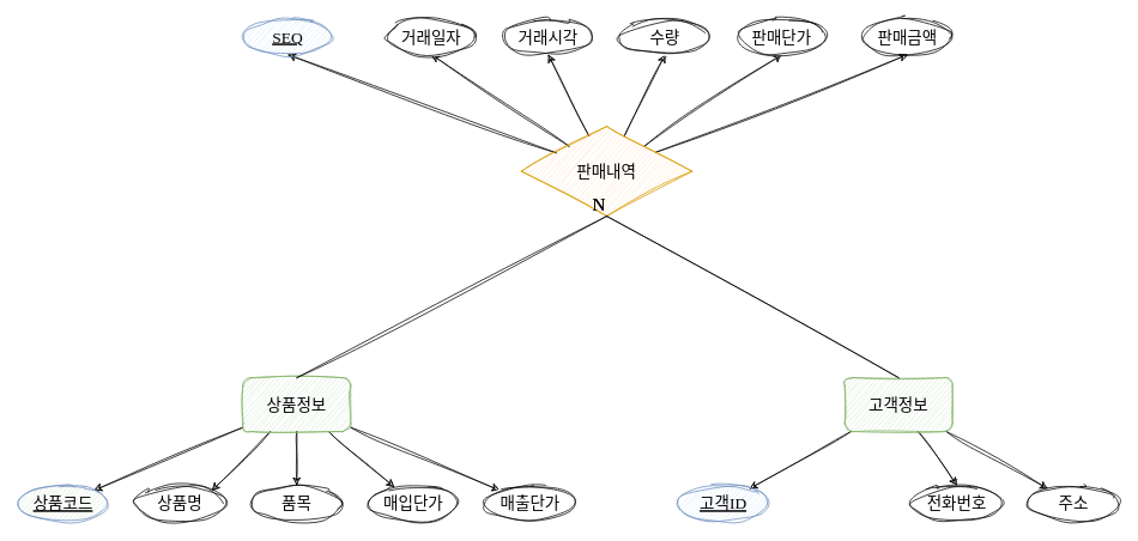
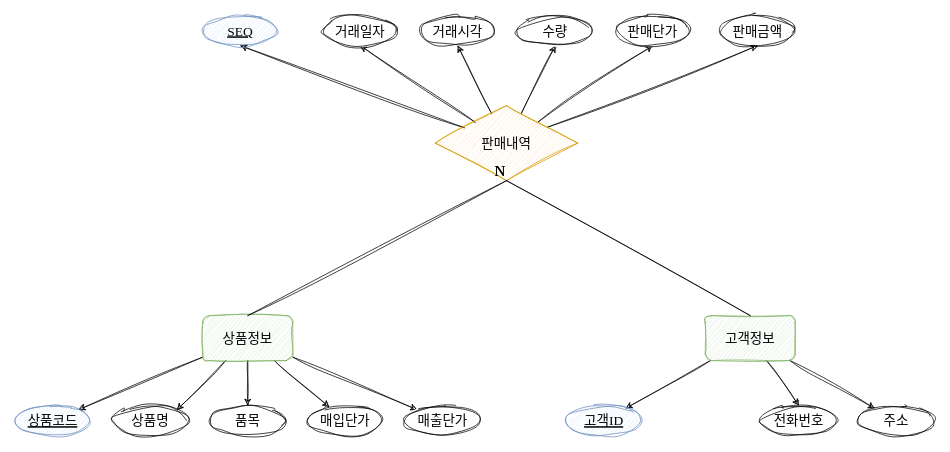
  <mxCell id="0" />
  <mxCell id="1" parent="0" />
  <mxCell id="2" style="rounded=0;sketch=1;hachureGap=4;jiggle=2;curveFitting=1;orthogonalLoop=1;jettySize=auto;html=1;fontFamily=Architects Daughter;fontSource=https%3A%2F%2Ffonts.googleapis.com%2Fcss%3Ffamily%3DArchitects%2BDaughter;fontSize=16;" edge="1" parent="1" source="7" target="8"><mxGeometry relative="1" as="geometry" /></mxCell>
  <mxCell id="3" style="rounded=0;sketch=1;hachureGap=4;jiggle=2;curveFitting=1;orthogonalLoop=1;jettySize=auto;html=1;entryX=1;entryY=0;entryDx=0;entryDy=0;fontFamily=Architects Daughter;fontSource=https%3A%2F%2Ffonts.googleapis.com%2Fcss%3Ffamily%3DArchitects%2BDaughter;fontSize=16;" edge="1" parent="1" source="7" target="9"><mxGeometry relative="1" as="geometry" /></mxCell>
  <mxCell id="4" style="edgeStyle=orthogonalEdgeStyle;rounded=0;sketch=1;hachureGap=4;jiggle=2;curveFitting=1;orthogonalLoop=1;jettySize=auto;html=1;entryX=0.5;entryY=0;entryDx=0;entryDy=0;fontFamily=Architects Daughter;fontSource=https%3A%2F%2Ffonts.googleapis.com%2Fcss%3Ffamily%3DArchitects%2BDaughter;fontSize=16;" edge="1" parent="1" source="7" target="11"><mxGeometry relative="1" as="geometry" /></mxCell>
  <mxCell id="5" style="rounded=0;sketch=1;hachureGap=4;jiggle=2;curveFitting=1;orthogonalLoop=1;jettySize=auto;html=1;fontFamily=Architects Daughter;fontSource=https%3A%2F%2Ffonts.googleapis.com%2Fcss%3Ffamily%3DArchitects%2BDaughter;fontSize=16;" edge="1" parent="1" source="7" target="12"><mxGeometry relative="1" as="geometry" /></mxCell>
  <mxCell id="6" style="rounded=0;sketch=1;hachureGap=4;jiggle=2;curveFitting=1;orthogonalLoop=1;jettySize=auto;html=1;fontFamily=Architects Daughter;fontSource=https%3A%2F%2Ffonts.googleapis.com%2Fcss%3Ffamily%3DArchitects%2BDaughter;fontSize=16;" edge="1" parent="1" source="7" target="10"><mxGeometry relative="1" as="geometry" /></mxCell>
  <mxCell id="7" value="&lt;font style=&quot;font-size: 18px;&quot;&gt;상품정보&lt;/font&gt;" style="rounded=1;whiteSpace=wrap;html=1;sketch=1;hachureGap=4;jiggle=2;curveFitting=1;fontFamily=Architects Daughter;fontSource=https%3A%2F%2Ffonts.googleapis.com%2Fcss%3Ffamily%3DArchitects%2BDaughter;fontSize=20;fillColor=#d5e8d4;strokeColor=#82b366;" vertex="1" parent="1"><mxGeometry x="270" y="420" width="120" height="60" as="geometry" /></mxCell>
- <mxCell id="8" value="&lt;font style=&quot;font-size: 18px;&quot;&gt;상품코드&lt;/font&gt;" style="ellipse;whiteSpace=wrap;html=1;align=center;fontStyle=4;sketch=1;hachureGap=4;jiggle=2;curveFitting=1;fontFamily=Architects Daughter;fontSource=https%3A%2F%2Ffonts.googleapis.com%2Fcss%3Ffamily%3DArchitects%2BDaughter;fontSize=20;fillColor=#d5e8d4;strokeColor=#6c8ebf;" vertex="1" parent="1"><mxGeometry x="20" y="540" width="100" height="40" as="geometry" /></mxCell>
+ <mxCell id="8" value="&lt;font style=&quot;font-size: 18px;&quot;&gt;상품코드&lt;/font&gt;" style="ellipse;whiteSpace=wrap;html=1;align=center;fontStyle=4;sketch=1;hachureGap=4;jiggle=2;curveFitting=1;fontFamily=Architects Daughter;fontSource=https%3A%2F%2Ffonts.googleapis.com%2Fcss%3Ffamily%3DArchitects%2BDaughter;fontSize=20;fillColor=#dae8fc;strokeColor=#6c8ebf;" vertex="1" parent="1"><mxGeometry x="20" y="540" width="100" height="40" as="geometry" /></mxCell>
  <mxCell id="9" value="&lt;font style=&quot;font-size: 18px;&quot;&gt;상품명&lt;/font&gt;" style="ellipse;whiteSpace=wrap;html=1;align=center;sketch=1;hachureGap=4;jiggle=2;curveFitting=1;fontFamily=Architects Daughter;fontSource=https%3A%2F%2Ffonts.googleapis.com%2Fcss%3Ffamily%3DArchitects%2BDaughter;fontSize=20;" vertex="1" parent="1"><mxGeometry x="150" y="540" width="100" height="40" as="geometry" /></mxCell>
  <mxCell id="10" value="&lt;font style=&quot;font-size: 18px;&quot;&gt;매출단가&lt;/font&gt;" style="ellipse;whiteSpace=wrap;html=1;align=center;sketch=1;hachureGap=4;jiggle=2;curveFitting=1;fontFamily=Architects Daughter;fontSource=https%3A%2F%2Ffonts.googleapis.com%2Fcss%3Ffamily%3DArchitects%2BDaughter;fontSize=20;" vertex="1" parent="1"><mxGeometry x="540" y="540" width="100" height="40" as="geometry" /></mxCell>
  <mxCell id="11" value="&lt;font style=&quot;font-size: 18px;&quot;&gt;품목&lt;/font&gt;" style="ellipse;whiteSpace=wrap;html=1;align=center;sketch=1;hachureGap=4;jiggle=2;curveFitting=1;fontFamily=Architects Daughter;fontSource=https%3A%2F%2Ffonts.googleapis.com%2Fcss%3Ffamily%3DArchitects%2BDaughter;fontSize=20;" vertex="1" parent="1"><mxGeometry x="280" y="540" width="100" height="40" as="geometry" /></mxCell>
  <mxCell id="12" value="&lt;font style=&quot;font-size: 18px;&quot;&gt;매입단가&lt;/font&gt;" style="ellipse;whiteSpace=wrap;html=1;align=center;sketch=1;hachureGap=4;jiggle=2;curveFitting=1;fontFamily=Architects Daughter;fontSource=https%3A%2F%2Ffonts.googleapis.com%2Fcss%3Ffamily%3DArchitects%2BDaughter;fontSize=20;" vertex="1" parent="1"><mxGeometry x="410" y="540" width="100" height="40" as="geometry" /></mxCell>
  <mxCell id="13" style="rounded=0;sketch=1;hachureGap=4;jiggle=2;curveFitting=1;orthogonalLoop=1;jettySize=auto;html=1;fontFamily=Architects Daughter;fontSource=https%3A%2F%2Ffonts.googleapis.com%2Fcss%3Ffamily%3DArchitects%2BDaughter;fontSize=16;" edge="1" parent="1" source="16" target="17"><mxGeometry relative="1" as="geometry" /></mxCell>
  <mxCell id="14" style="rounded=0;sketch=1;hachureGap=4;jiggle=2;curveFitting=1;orthogonalLoop=1;jettySize=auto;html=1;entryX=0.5;entryY=0;entryDx=0;entryDy=0;fontFamily=Architects Daughter;fontSource=https%3A%2F%2Ffonts.googleapis.com%2Fcss%3Ffamily%3DArchitects%2BDaughter;fontSize=16;" edge="1" parent="1" source="16" target="18"><mxGeometry relative="1" as="geometry" /></mxCell>
  <mxCell id="15" style="rounded=0;sketch=1;hachureGap=4;jiggle=2;curveFitting=1;orthogonalLoop=1;jettySize=auto;html=1;fontFamily=Architects Daughter;fontSource=https%3A%2F%2Ffonts.googleapis.com%2Fcss%3Ffamily%3DArchitects%2BDaughter;fontSize=16;" edge="1" parent="1" source="16" target="19"><mxGeometry relative="1" as="geometry" /></mxCell>
  <mxCell id="16" value="&lt;font style=&quot;font-size: 18px;&quot;&gt;고객정보&lt;/font&gt;" style="rounded=1;whiteSpace=wrap;html=1;sketch=1;hachureGap=4;jiggle=2;curveFitting=1;fontFamily=Architects Daughter;fontSource=https%3A%2F%2Ffonts.googleapis.com%2Fcss%3Ffamily%3DArchitects%2BDaughter;fontSize=20;fillColor=#d5e8d4;strokeColor=#82b366;" vertex="1" parent="1"><mxGeometry x="940" y="420" width="120" height="60" as="geometry" /></mxCell>
  <mxCell id="17" value="&lt;font style=&quot;font-size: 18px;&quot;&gt;고객ID&lt;/font&gt;" style="ellipse;whiteSpace=wrap;html=1;align=center;fontStyle=4;sketch=1;hachureGap=4;jiggle=2;curveFitting=1;fontFamily=Architects Daughter;fontSource=https%3A%2F%2Ffonts.googleapis.com%2Fcss%3Ffamily%3DArchitects%2BDaughter;fontSize=20;fillColor=#dae8fc;strokeColor=#6c8ebf;" vertex="1" parent="1"><mxGeometry x="755" y="540" width="100" height="40" as="geometry" /></mxCell>
  <mxCell id="18" value="&lt;font style=&quot;font-size: 18px;&quot;&gt;전화번호&lt;/font&gt;" style="ellipse;whiteSpace=wrap;html=1;align=center;sketch=1;hachureGap=4;jiggle=2;curveFitting=1;fontFamily=Architects Daughter;fontSource=https%3A%2F%2Ffonts.googleapis.com%2Fcss%3Ffamily%3DArchitects%2BDaughter;fontSize=20;" vertex="1" parent="1"><mxGeometry x="1015" y="540" width="100" height="40" as="geometry" /></mxCell>
  <mxCell id="19" value="&lt;font style=&quot;font-size: 18px;&quot;&gt;주소&lt;/font&gt;" style="ellipse;whiteSpace=wrap;html=1;align=center;sketch=1;hachureGap=4;jiggle=2;curveFitting=1;fontFamily=Architects Daughter;fontSource=https%3A%2F%2Ffonts.googleapis.com%2Fcss%3Ffamily%3DArchitects%2BDaughter;fontSize=20;" vertex="1" parent="1"><mxGeometry x="1145" y="540" width="100" height="40" as="geometry" /></mxCell>
  <mxCell id="20" style="rounded=0;sketch=1;hachureGap=4;jiggle=2;curveFitting=1;orthogonalLoop=1;jettySize=auto;html=1;entryX=0.5;entryY=1;entryDx=0;entryDy=0;fontFamily=Architects Daughter;fontSource=https%3A%2F%2Ffonts.googleapis.com%2Fcss%3Ffamily%3DArchitects%2BDaughter;fontSize=16;" edge="1" parent="1" source="26" target="31"><mxGeometry relative="1" as="geometry" /></mxCell>
  <mxCell id="21" style="rounded=0;sketch=1;hachureGap=4;jiggle=2;curveFitting=1;orthogonalLoop=1;jettySize=auto;html=1;entryX=0.5;entryY=1;entryDx=0;entryDy=0;fontFamily=Architects Daughter;fontSource=https%3A%2F%2Ffonts.googleapis.com%2Fcss%3Ffamily%3DArchitects%2BDaughter;fontSize=16;" edge="1" parent="1" source="26" target="33"><mxGeometry relative="1" as="geometry" /></mxCell>
  <mxCell id="22" style="rounded=0;sketch=1;hachureGap=4;jiggle=2;curveFitting=1;orthogonalLoop=1;jettySize=auto;html=1;entryX=0.5;entryY=1;entryDx=0;entryDy=0;fontFamily=Architects Daughter;fontSource=https%3A%2F%2Ffonts.googleapis.com%2Fcss%3Ffamily%3DArchitects%2BDaughter;fontSize=16;" edge="1" parent="1" source="26" target="34"><mxGeometry relative="1" as="geometry" /></mxCell>
  <mxCell id="23" style="rounded=0;sketch=1;hachureGap=4;jiggle=2;curveFitting=1;orthogonalLoop=1;jettySize=auto;html=1;entryX=0.5;entryY=1;entryDx=0;entryDy=0;fontFamily=Architects Daughter;fontSource=https%3A%2F%2Ffonts.googleapis.com%2Fcss%3Ffamily%3DArchitects%2BDaughter;fontSize=16;" edge="1" parent="1" source="26" target="32"><mxGeometry relative="1" as="geometry" /></mxCell>
  <mxCell id="24" style="rounded=0;sketch=1;hachureGap=4;jiggle=2;curveFitting=1;orthogonalLoop=1;jettySize=auto;html=1;entryX=0.5;entryY=1;entryDx=0;entryDy=0;fontFamily=Architects Daughter;fontSource=https%3A%2F%2Ffonts.googleapis.com%2Fcss%3Ffamily%3DArchitects%2BDaughter;fontSize=16;" edge="1" parent="1" source="26" target="35"><mxGeometry relative="1" as="geometry" /></mxCell>
  <mxCell id="25" style="rounded=0;sketch=1;hachureGap=4;jiggle=2;curveFitting=1;orthogonalLoop=1;jettySize=auto;html=1;entryX=0.5;entryY=1;entryDx=0;entryDy=0;fontFamily=Architects Daughter;fontSource=https%3A%2F%2Ffonts.googleapis.com%2Fcss%3Ffamily%3DArchitects%2BDaughter;fontSize=16;" edge="1" parent="1" source="26" target="36"><mxGeometry relative="1" as="geometry" /></mxCell>
  <mxCell id="26" value="&lt;font style=&quot;font-size: 18px;&quot;&gt;판매내역&lt;/font&gt;" style="shape=rhombus;perimeter=rhombusPerimeter;whiteSpace=wrap;html=1;align=center;sketch=1;hachureGap=4;jiggle=2;curveFitting=1;fontFamily=Architects Daughter;fontSource=https%3A%2F%2Ffonts.googleapis.com%2Fcss%3Ffamily%3DArchitects%2BDaughter;fontSize=20;fillColor=#ffe6cc;strokeColor=#d79b00;" vertex="1" parent="1"><mxGeometry x="580" y="140" width="190" height="100" as="geometry" /></mxCell>
  <mxCell id="27" value="" style="endArrow=none;html=1;rounded=0;sketch=1;hachureGap=4;jiggle=2;curveFitting=1;fontFamily=Architects Daughter;fontSource=https%3A%2F%2Ffonts.googleapis.com%2Fcss%3Ffamily%3DArchitects%2BDaughter;fontSize=16;exitX=0.5;exitY=0;exitDx=0;exitDy=0;entryX=0.5;entryY=1;entryDx=0;entryDy=0;" edge="1" parent="1" source="7" target="26"><mxGeometry relative="1" as="geometry"><mxPoint x="580" y="350" as="sourcePoint" /><mxPoint x="740" y="350" as="targetPoint" /></mxGeometry></mxCell>
  <mxCell id="28" value="N" style="resizable=0;html=1;whiteSpace=wrap;align=right;verticalAlign=bottom;sketch=1;hachureGap=4;jiggle=2;curveFitting=1;fontFamily=Architects Daughter;fontSource=https%3A%2F%2Ffonts.googleapis.com%2Fcss%3Ffamily%3DArchitects%2BDaughter;fontSize=20;" connectable="0" vertex="1" parent="27"><mxGeometry x="1" relative="1" as="geometry" /></mxCell>
  <mxCell id="29" value="" style="endArrow=none;html=1;rounded=0;sketch=1;hachureGap=4;jiggle=2;curveFitting=1;fontFamily=Architects Daughter;fontSource=https%3A%2F%2Ffonts.googleapis.com%2Fcss%3Ffamily%3DArchitects%2BDaughter;fontSize=16;exitX=0.5;exitY=0;exitDx=0;exitDy=0;entryX=0.5;entryY=1;entryDx=0;entryDy=0;" edge="1" parent="1" source="16" target="26"><mxGeometry relative="1" as="geometry"><mxPoint x="340" y="430" as="sourcePoint" /><mxPoint x="650" y="245" as="targetPoint" /></mxGeometry></mxCell>
  <mxCell id="30" value="N" style="resizable=0;html=1;whiteSpace=wrap;align=right;verticalAlign=bottom;sketch=1;hachureGap=4;jiggle=2;curveFitting=1;fontFamily=Architects Daughter;fontSource=https%3A%2F%2Ffonts.googleapis.com%2Fcss%3Ffamily%3DArchitects%2BDaughter;fontSize=20;" connectable="0" vertex="1" parent="29"><mxGeometry x="1" relative="1" as="geometry" /></mxCell>
  <mxCell id="31" value="&lt;font style=&quot;font-size: 18px;&quot;&gt;거래일자&lt;/font&gt;" style="ellipse;whiteSpace=wrap;html=1;align=center;sketch=1;hachureGap=4;jiggle=2;curveFitting=1;fontFamily=Architects Daughter;fontSource=https%3A%2F%2Ffonts.googleapis.com%2Fcss%3Ffamily%3DArchitects%2BDaughter;fontSize=20;" vertex="1" parent="1"><mxGeometry x="430" y="20" width="100" height="40" as="geometry" /></mxCell>
  <mxCell id="32" value="&lt;font style=&quot;font-size: 18px;&quot;&gt;판매단가&lt;/font&gt;" style="ellipse;whiteSpace=wrap;html=1;align=center;sketch=1;hachureGap=4;jiggle=2;curveFitting=1;fontFamily=Architects Daughter;fontSource=https%3A%2F%2Ffonts.googleapis.com%2Fcss%3Ffamily%3DArchitects%2BDaughter;fontSize=20;" vertex="1" parent="1"><mxGeometry x="820" y="20" width="100" height="40" as="geometry" /></mxCell>
  <mxCell id="33" value="&lt;span style=&quot;font-size: 18px;&quot;&gt;거래시각&lt;/span&gt;" style="ellipse;whiteSpace=wrap;html=1;align=center;sketch=1;hachureGap=4;jiggle=2;curveFitting=1;fontFamily=Architects Daughter;fontSource=https%3A%2F%2Ffonts.googleapis.com%2Fcss%3Ffamily%3DArchitects%2BDaughter;fontSize=20;" vertex="1" parent="1"><mxGeometry x="560" y="20" width="100" height="40" as="geometry" /></mxCell>
  <mxCell id="34" value="&lt;font style=&quot;font-size: 18px;&quot;&gt;수량&lt;/font&gt;" style="ellipse;whiteSpace=wrap;html=1;align=center;sketch=1;hachureGap=4;jiggle=2;curveFitting=1;fontFamily=Architects Daughter;fontSource=https%3A%2F%2Ffonts.googleapis.com%2Fcss%3Ffamily%3DArchitects%2BDaughter;fontSize=20;" vertex="1" parent="1"><mxGeometry x="690" y="20" width="100" height="40" as="geometry" /></mxCell>
  <mxCell id="35" value="&lt;font style=&quot;font-size: 18px;&quot;&gt;판매금액&lt;/font&gt;" style="ellipse;whiteSpace=wrap;html=1;align=center;sketch=1;hachureGap=4;jiggle=2;curveFitting=1;fontFamily=Architects Daughter;fontSource=https%3A%2F%2Ffonts.googleapis.com%2Fcss%3Ffamily%3DArchitects%2BDaughter;fontSize=20;" vertex="1" parent="1"><mxGeometry x="960" y="20" width="100" height="40" as="geometry" /></mxCell>
  <mxCell id="36" value="&lt;span style=&quot;font-size: 18px;&quot;&gt;SEQ&lt;/span&gt;" style="ellipse;whiteSpace=wrap;html=1;align=center;fontStyle=4;sketch=1;hachureGap=4;jiggle=2;curveFitting=1;fontFamily=Architects Daughter;fontSource=https%3A%2F%2Ffonts.googleapis.com%2Fcss%3Ffamily%3DArchitects%2BDaughter;fontSize=20;fillColor=#dae8fc;strokeColor=#6c8ebf;" vertex="1" parent="1"><mxGeometry x="270" y="20" width="100" height="40" as="geometry" /></mxCell>
